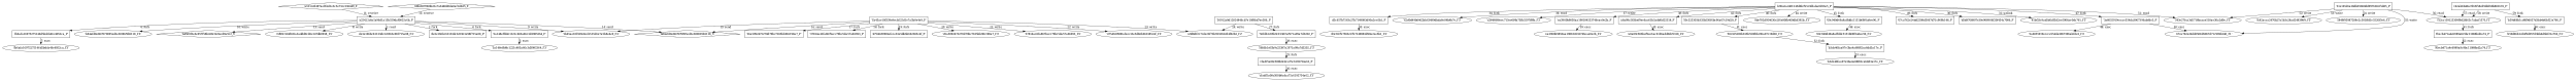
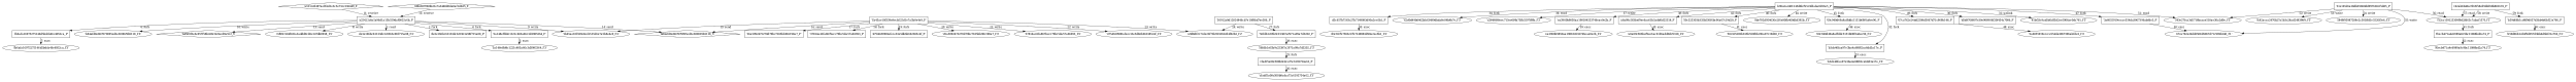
  digraph {
    engine=neato
    fixedsize=false
    fontname="Noto Serif"
    fontsize=10
    nodesep=0.3
    rankdir=TB
    ranksep=0
    splines=true
    node [fontname="Noto Serif" node_type=Process shape=ellipse]
    edge [fontname="Noto Serif"]
    "'de3e166bc62133dc2c0363e98f715a08_F3'" [node_type=File]
    "'a25422c8a5a96d1a15b559daf0825c6b_P'" [shape=box]
    "'de3e166bc62133dc2c0363e98f715a08_P'" [shape=box]
    "'3a148effd4c1221c483a66c3d3985364_P'" [shape=box]
    "'fb6afa16975275146d5bdcb46c4052ca_P'" [shape=box]
    "'2d99c324f645a2addd0cd6e147db8938_F3'" [node_type=file]
    "'1b45ae10f339e8ecb525d1e7a5b8e4e9_F3'" [node_type=file]
    "'b84afd8e867870895ed2e300029b5118_F3'" [node_type=file]
    "'b4500f2e6e957f58b428c0e9acd9a9c2_S'" [node_type=Socket shape=diamond]
    "'b84afd8e867870895ed2e300029b5118_S'" [node_type=Socket shape=diamond]
    "'3a148effd4c1221c483a66c3d3985364_F3'" [node_type=File]
    "'fb6afa16975275146d5bdcb46c4052ca_F3'" [node_type=File]
    "'a311c2d497aef1bd1e3c5e73cc336449_S'" [node_type=Socket shape=diamond]
    "'60bd107960bc8e7a3448d0da0af1db25_S'" [node_type=Socket shape=diamond]
    "'1b45ae10f339e8ecb525d1e7a5b8e4e9_P'" [shape=box]
    "'26a5092472270d79bc7185bb98c198a7_P'" [shape=box]
    "'37814a41fa867becc79bc5da57a66693_P'" [shape=box]
    "'4754620900afece33e5db6b662385c4f_P'" [shape=box]
    "'26a5092472270d79bc7185bb98c198a7_F3'" [node_type=file]
    "'37814a41fa867becc79bc5da57a66693_F3'" [node_type=file]
    "'4754620900afece33e5db6b662385c4f_F3'" [node_type=file]
    "'a9d8df2c7cde22f72b9333632d4f62b2_F2'" [node_type=file]
    "'30912a0d12824846cb7e10f8bd7ee306_P'" [shape=box]
    "'56fdb1c05b9c25387a2971a09a7d3202_P'" [shape=box]
    "'cfadf5a08c500b0cdca75c6193734a62_P'" [shape=box]
    "'cfadf5a08c500b0cdca75c6193734a62_F3'" [node_type=File]
    "'56fdb1c05b9c25387a2971a09a7d3202_F3'" [node_type=File]
    "'d5d8768807e30e908906f20f454c7086_P'" [shape=box]
    "'b96a2ac401345d6b7b5c3fdaba0d56e5_P'" [shape=box]
    "'81bf2fc9ad5d6df5d2ee5006ae0dc761_F3'" [node_type=file]
    "'b3cb40faa97e3ba4a88f82ca6dd3a17e_P'" [shape=box]
    "'d3c657b7583c27b7149083d90a2ee5b1_P'" [shape=box]
    "'62d0d49b0462bb63489dbda8e84b4b7e_F3'" [node_type=file]
    "'c2848688eec715ee0f4b75fb5597ff8b_F3'" [node_type=file]
    "'ea3960b9850aa198184533746eae0e2b_P'" [shape=box]
    "'50c325303b335b550f6bc96a07c19d20_P'" [shape=box]
    "'a8a09c583bef9ee6ac61b5add0d25318_P'" [shape=box]
    "'0de782d954636e2f6e80fb460db6392b_F3'" [node_type=file]
    "'60c940d49a8affddc5151b69f0a8ee96_P'" [shape=box]
    "'3a6055919eccce554da3067396abfde3_P'" [shape=box]
    "'67ca762e24dd2508d5067d71c969b148_P'" [shape=box]
    "'543e27fca3d5718bcaae518ae30a2d0e_F3'" [node_type=file]
    "'b3cb40faa97e3ba4a88f82ca6dd3a17e_F3'" [node_type=File]
    "'d3c657b7583c27b7149083d90a2ee5b1_F3'" [node_type=File]
    "'ea3960b9850aa198184533746eae0e2b_F3'" [node_type=File]
    "'50c325303b335b550f6bc96a07c19d20_F3'" [node_type=File]
    "'a8a09c583bef9ee6ac61b5add0d25318_F3'" [node_type=File]
    "'60c940d49a8affddc5151b69f0a8ee96_F3'" [node_type=File]
    "'3a6055919eccce554da3067396abfde3_F3'" [node_type=File]
    "'67ca762e24dd2508d5067d71c969b148_F1'" [node_type=file]
    "'31e165d1a28db05860dd997628cf5d85_P'" [shape=box]
    "'fc82acca2476b27a5b3c28ad2483f4f9_F3'" [node_type=file]
    "'5849f95987208e2c501ffd1e5526f5e6_F3'" [node_type=file]
    "'f12cc139125309f9d2fd63c7abaf157f_F1'" [node_type=file]
    "'f6ecb471a4e6989a8c9bc11088bd2a74_P'" [shape=box]
    "'c42ab8b40a7d65f58cd9dbf60b881691_P'" [shape=box]
    "'b59d66b1cd4f9d057d3bb4d6bf21e766_P'" [shape=box]
    "'b59d66b1cd4f9d057d3bb4d6bf21e766_F3'" [node_type=File]
    "'f6ecb471a4e6989a8c9bc11088bd2a74_F3'" [node_type=File]
    "'a25422c8a5a96d1a15b559daf0825c6b_P'" -> "'de3e166bc62133dc2c0363e98f715a08_F3'" [label="1: read"]
    "'a25422c8a5a96d1a15b559daf0825c6b_P'" -> "'de3e166bc62133dc2c0363e98f715a08_P'" [label="2: fork"]
    "'a25422c8a5a96d1a15b559daf0825c6b_P'" -> "'3a148effd4c1221c483a66c3d3985364_P'" [label="4: fork"]
    "'a25422c8a5a96d1a15b559daf0825c6b_P'" -> "'fb6afa16975275146d5bdcb46c4052ca_P'" [label="6: fork"]
    "'a25422c8a5a96d1a15b559daf0825c6b_P'" -> "'2d99c324f645a2addd0cd6e147db8938_F3'" [label="8: write"]
    "'a25422c8a5a96d1a15b559daf0825c6b_P'" -> "'1b45ae10f339e8ecb525d1e7a5b8e4e9_F3'" [label="9: write"]
    "'a25422c8a5a96d1a15b559daf0825c6b_P'" -> "'b84afd8e867870895ed2e300029b5118_F3'" [label="10: write"]
    "'a25422c8a5a96d1a15b559daf0825c6b_P'" -> "'b4500f2e6e957f58b428c0e9acd9a9c2_S'" [label="13: send"]
    "'a25422c8a5a96d1a15b559daf0825c6b_P'" -> "'b84afd8e867870895ed2e300029b5118_S'" [label="14: send"]
    "'3a148effd4c1221c483a66c3d3985364_P'" -> "'3a148effd4c1221c483a66c3d3985364_F3'" [label="5: exec"]
    "'fb6afa16975275146d5bdcb46c4052ca_P'" -> "'fb6afa16975275146d5bdcb46c4052ca_F3'" [label="7: exec"]
    "'a311c2d497aef1bd1e3c5e73cc336449_S'" -> "'a25422c8a5a96d1a15b559daf0825c6b_P'" [label="11: receive"]
    "'60bd107960bc8e7a3448d0da0af1db25_S'" -> "'a25422c8a5a96d1a15b559daf0825c6b_P'" [label="12: receive"]
    "'1b45ae10f339e8ecb525d1e7a5b8e4e9_P'" -> "'1b45ae10f339e8ecb525d1e7a5b8e4e9_F3'" [label="15: send"]
    "'1b45ae10f339e8ecb525d1e7a5b8e4e9_P'" -> "'b84afd8e867870895ed2e300029b5118_S'" [label="16: send"]
    "'1b45ae10f339e8ecb525d1e7a5b8e4e9_P'" -> "'26a5092472270d79bc7185bb98c198a7_P'" [label="17: fork"]
    "'1b45ae10f339e8ecb525d1e7a5b8e4e9_P'" -> "'37814a41fa867becc79bc5da57a66693_P'" [label="18: fork"]
    "'1b45ae10f339e8ecb525d1e7a5b8e4e9_P'" -> "'4754620900afece33e5db6b662385c4f_P'" [label="19: fork"]
    "'1b45ae10f339e8ecb525d1e7a5b8e4e9_P'" -> "'26a5092472270d79bc7185bb98c198a7_F3'" [label="20: write"]
    "'1b45ae10f339e8ecb525d1e7a5b8e4e9_P'" -> "'37814a41fa867becc79bc5da57a66693_F3'" [label="21: write"]
    "'1b45ae10f339e8ecb525d1e7a5b8e4e9_P'" -> "'4754620900afece33e5db6b662385c4f_F3'" [label="22: write"]
    "'1b45ae10f339e8ecb525d1e7a5b8e4e9_P'" -> "'a9d8df2c7cde22f72b9333632d4f62b2_F2'" [label="23: write"]
    "'30912a0d12824846cb7e10f8bd7ee306_P'" -> "'a9d8df2c7cde22f72b9333632d4f62b2_F2'" [label="24: write"]
    "'30912a0d12824846cb7e10f8bd7ee306_P'" -> "'56fdb1c05b9c25387a2971a09a7d3202_P'" [label="27: fork"]
    "'56fdb1c05b9c25387a2971a09a7d3202_P'" -> "'56fdb1c05b9c25387a2971a09a7d3202_F3'" [label="28: exec"]
    "'cfadf5a08c500b0cdca75c6193734a62_P'" -> "'cfadf5a08c500b0cdca75c6193734a62_F3'" [label="26: exec"]
    "'56fdb1c05b9c25387a2971a09a7d3202_F3'" -> "'cfadf5a08c500b0cdca75c6193734a62_P'" [label="25: fork"]
    "'b96a2ac401345d6b7b5c3fdaba0d56e5_P'" -> "'d5d8768807e30e908906f20f454c7086_P'" [label="30: fork"]
    "'b96a2ac401345d6b7b5c3fdaba0d56e5_P'" -> "'81bf2fc9ad5d6df5d2ee5006ae0dc761_F3'" [label="31: unlink"]
-   "'50c325303b335b550f6bc96a07c19d20_F3'" -> "'b3cb40faa97e3ba4a88f82ca6dd3a17e_P'" [label="32: fork"]
+   "'b96a2ac401345d6b7b5c3fdaba0d56e5_P'" -> "'b3cb40faa97e3ba4a88f82ca6dd3a17e_P'" [label="32: fork"]
    "'b96a2ac401345d6b7b5c3fdaba0d56e5_P'" -> "'d3c657b7583c27b7149083d90a2ee5b1_P'" [label="34: fork"]
    "'b96a2ac401345d6b7b5c3fdaba0d56e5_P'" -> "'62d0d49b0462bb63489dbda8e84b4b7e_F3'" [label="36: read"]
    "'b96a2ac401345d6b7b5c3fdaba0d56e5_P'" -> "'c2848688eec715ee0f4b75fb5597ff8b_F3'" [label="37: write"]
    "'b96a2ac401345d6b7b5c3fdaba0d56e5_P'" -> "'ea3960b9850aa198184533746eae0e2b_P'" [label="38: fork"]
    "'b96a2ac401345d6b7b5c3fdaba0d56e5_P'" -> "'50c325303b335b550f6bc96a07c19d20_P'" [label="40: fork"]
    "'b96a2ac401345d6b7b5c3fdaba0d56e5_P'" -> "'a8a09c583bef9ee6ac61b5add0d25318_P'" [label="42: fork"]
    "'b96a2ac401345d6b7b5c3fdaba0d56e5_P'" -> "'0de782d954636e2f6e80fb460db6392b_F3'" [label="44: write"]
    "'b96a2ac401345d6b7b5c3fdaba0d56e5_P'" -> "'60c940d49a8affddc5151b69f0a8ee96_P'" [label="45: fork"]
    "'b96a2ac401345d6b7b5c3fdaba0d56e5_P'" -> "'3a6055919eccce554da3067396abfde3_P'" [label="47: fork"]
    "'b96a2ac401345d6b7b5c3fdaba0d56e5_P'" -> "'67ca762e24dd2508d5067d71c969b148_P'" [label="49: fork"]
    "'b96a2ac401345d6b7b5c3fdaba0d56e5_P'" -> "'543e27fca3d5718bcaae518ae30a2d0e_F3'" [label="51: read"]
    "'b3cb40faa97e3ba4a88f82ca6dd3a17e_P'" -> "'b3cb40faa97e3ba4a88f82ca6dd3a17e_F3'" [label="33: exec"]
    "'d3c657b7583c27b7149083d90a2ee5b1_P'" -> "'d3c657b7583c27b7149083d90a2ee5b1_F3'" [label="35: exec"]
    "'ea3960b9850aa198184533746eae0e2b_P'" -> "'ea3960b9850aa198184533746eae0e2b_F3'" [label="39: exec"]
    "'50c325303b335b550f6bc96a07c19d20_P'" -> "'50c325303b335b550f6bc96a07c19d20_F3'" [label="41: exec"]
    "'a8a09c583bef9ee6ac61b5add0d25318_P'" -> "'a8a09c583bef9ee6ac61b5add0d25318_F3'" [label="43: exec"]
    "'60c940d49a8affddc5151b69f0a8ee96_P'" -> "'60c940d49a8affddc5151b69f0a8ee96_F3'" [label="46: exec"]
-   "'3a6055919eccce554da3067396abfde3_P'" -> "'3a6055919eccce554da3067396abfde3_F3'" [label="48: exec"]
+   "'67ca762e24dd2508d5067d71c969b148_P'" -> "'3a6055919eccce554da3067396abfde3_F3'" [label="48: exec"]
    "'3a6055919eccce554da3067396abfde3_P'" -> "'67ca762e24dd2508d5067d71c969b148_F1'" [label="50: exec"]
    "'31e165d1a28db05860dd997628cf5d85_P'" -> "'543e27fca3d5718bcaae518ae30a2d0e_F3'" [label="52: write"]
    "'31e165d1a28db05860dd997628cf5d85_P'" -> "'67ca762e24dd2508d5067d71c969b148_F1'" [label="55: write"]
    "'31e165d1a28db05860dd997628cf5d85_P'" -> "'fc82acca2476b27a5b3c28ad2483f4f9_F3'" [label="53: write"]
    "'31e165d1a28db05860dd997628cf5d85_P'" -> "'5849f95987208e2c501ffd1e5526f5e6_F3'" [label="54: write"]
    "'31e165d1a28db05860dd997628cf5d85_P'" -> "'f12cc139125309f9d2fd63c7abaf157f_F1'" [label="56: read"]
    "'f12cc139125309f9d2fd63c7abaf157f_F1'" -> "'f6ecb471a4e6989a8c9bc11088bd2a74_P'" [label="61: fork"]
    "'f6ecb471a4e6989a8c9bc11088bd2a74_P'" -> "'f6ecb471a4e6989a8c9bc11088bd2a74_F3'" [label="62: exec"]
    "'c42ab8b40a7d65f58cd9dbf60b881691_P'" -> "'f12cc139125309f9d2fd63c7abaf157f_F1'" [label="57: read"]
    "'c42ab8b40a7d65f58cd9dbf60b881691_P'" -> "'f12cc139125309f9d2fd63c7abaf157f_F1'" [label="58: write"]
    "'c42ab8b40a7d65f58cd9dbf60b881691_P'" -> "'b59d66b1cd4f9d057d3bb4d6bf21e766_P'" [label="59: fork"]
    "'b59d66b1cd4f9d057d3bb4d6bf21e766_P'" -> "'b59d66b1cd4f9d057d3bb4d6bf21e766_F3'" [label="60: exec"]
  }
